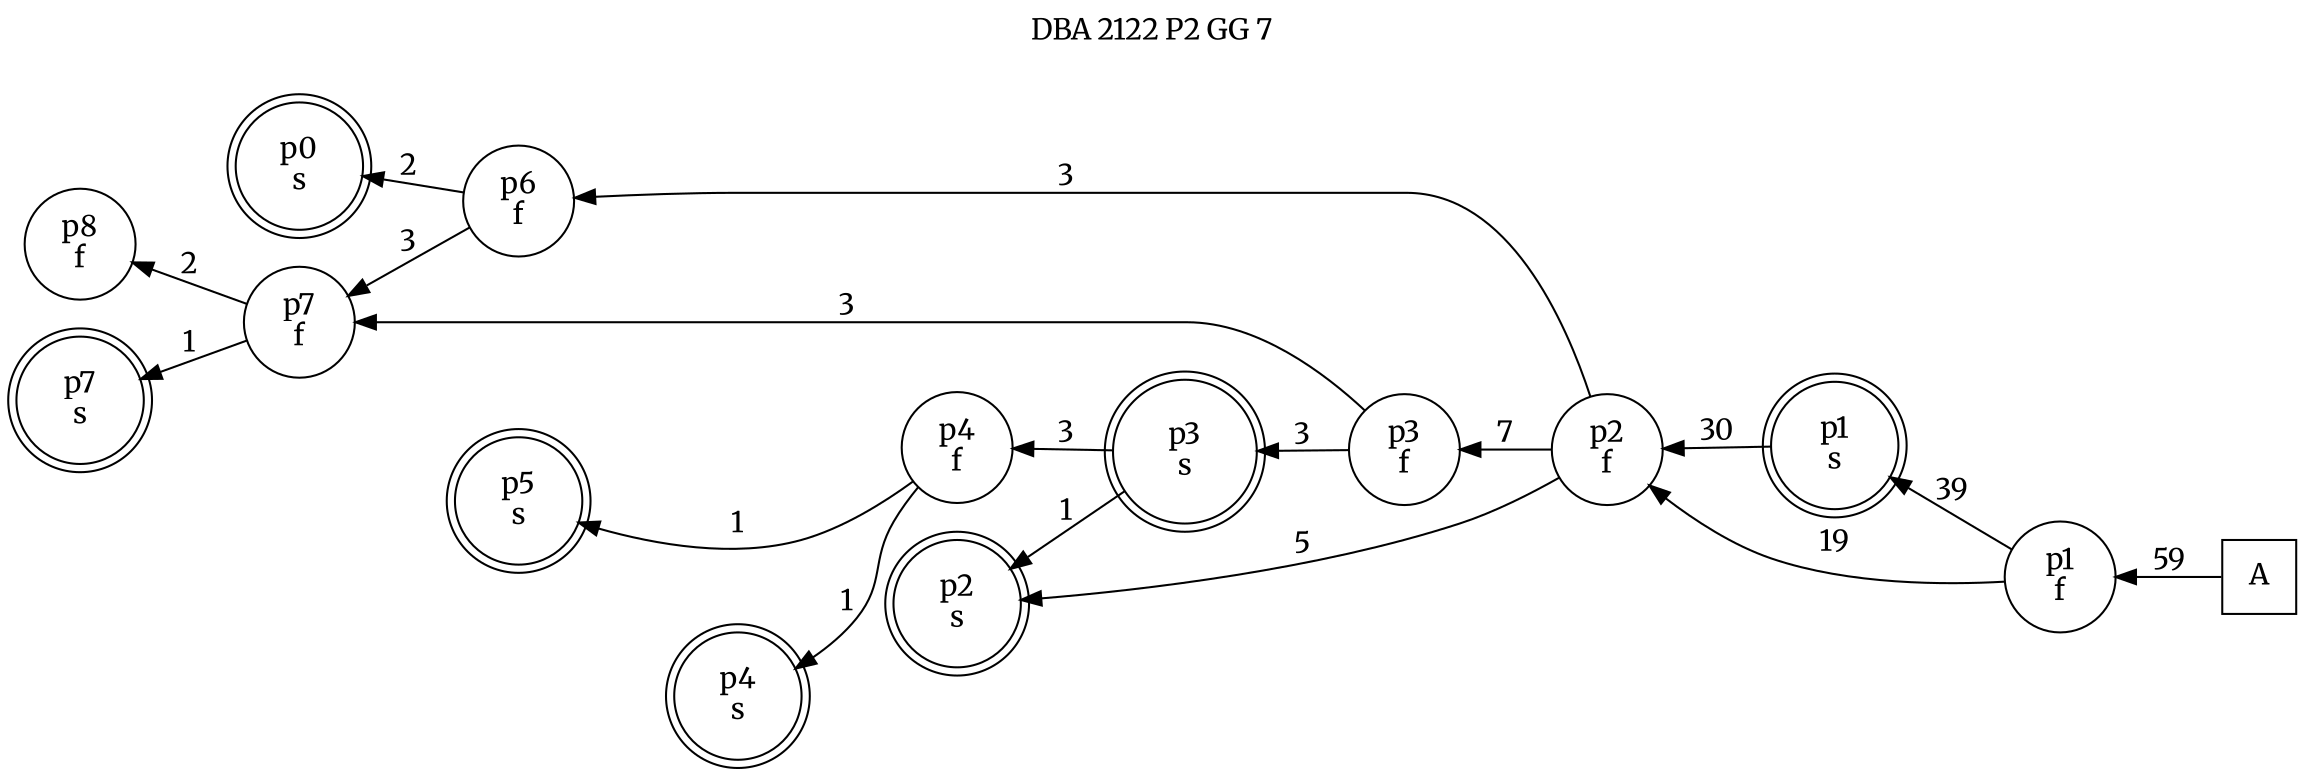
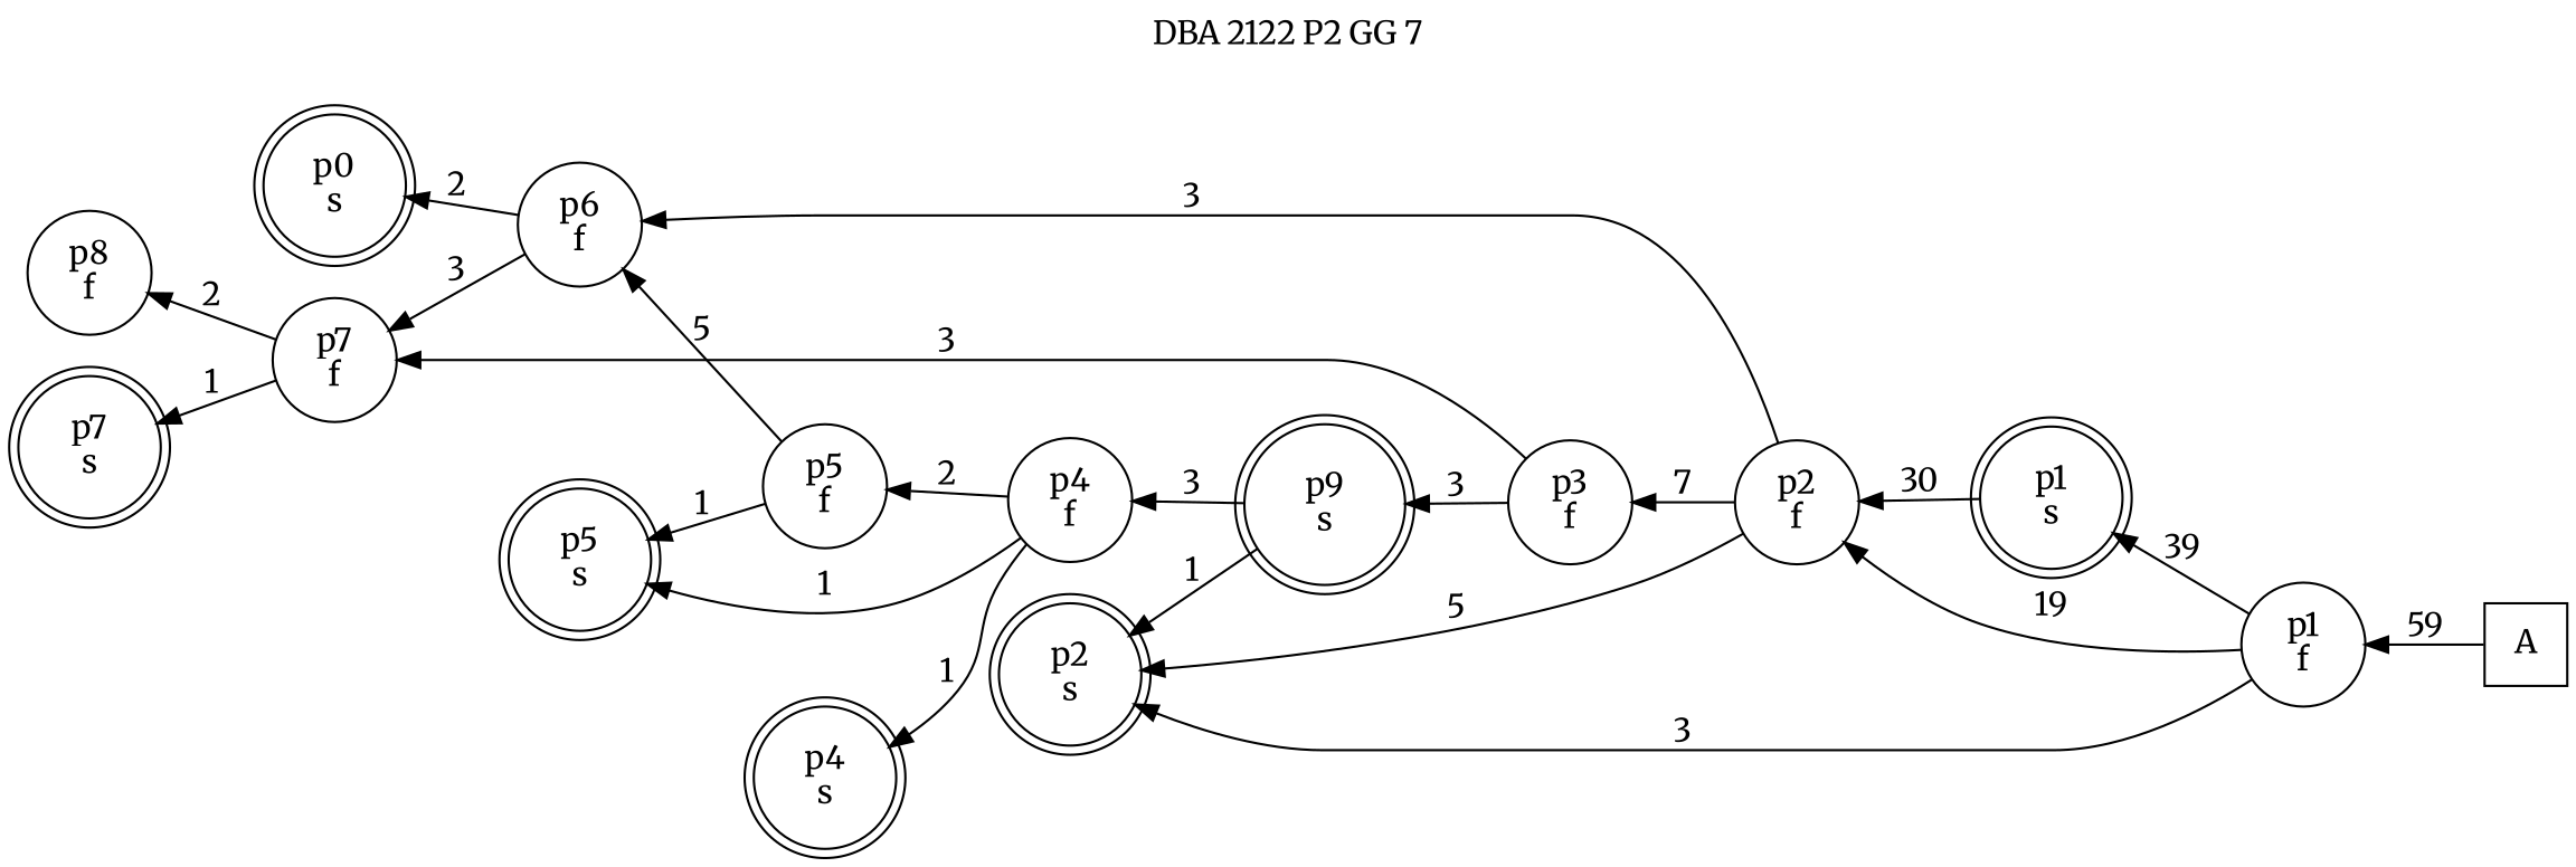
  digraph {
    fontname=Merriweather
    label=" DBA 2122 P2 GG 7 "
    labelloc=tl
    rankdir=RL
    node [fontname=Merriweather shape=circle]
    edge [fontname=Merriweather]
    n1 [label=A shape=square]
    n2 [label="p1\nf"]
    n3 [label="p1\ns" shape=doublecircle]
    n4 [label="p2\nf"]
    n5 [label="p2\ns" shape=doublecircle]
    n6 [label="p3\nf"]
    n7 [label="p6\nf"]
-   n8 [label="p3\ns" shape=doublecircle]
+   n8 [label="p9\ns" shape=doublecircle]
    n9 [label="p7\nf"]
    n10 [label="p0\ns" shape=doublecircle]
    n11 [label="p4\nf"]
    n12 [label="p8\nf"]
    n13 [label="p7\ns" shape=doublecircle]
+   n14 [label="p5\nf"]
    n15 [label="p5\ns" shape=doublecircle]
    n16 [label="p4\ns" shape=doublecircle]
    n1 -> n2 [label=59]
    n2 -> n3 [label=39]
    n2 -> n4 [label=19]
+   n2 -> n5 [label=3]
    n3 -> n4 [label=30]
    n4 -> n5 [label=5]
    n4 -> n6 [label=7]
    n4 -> n7 [label=3]
    n6 -> n8 [label=3]
    n6 -> n9 [label=3]
    n7 -> n9 [label=3]
    n7 -> n10 [label=2]
    n8 -> n5 [label=1]
    n8 -> n11 [label=3]
    n9 -> n12 [label=2]
    n9 -> n13 [label=1]
+   n11 -> n14 [label=2]
    n11 -> n15 [label=1]
    n11 -> n16 [label=1]
+   n14 -> n7 [label=5]
+   n14 -> n15 [label=1]
  }
